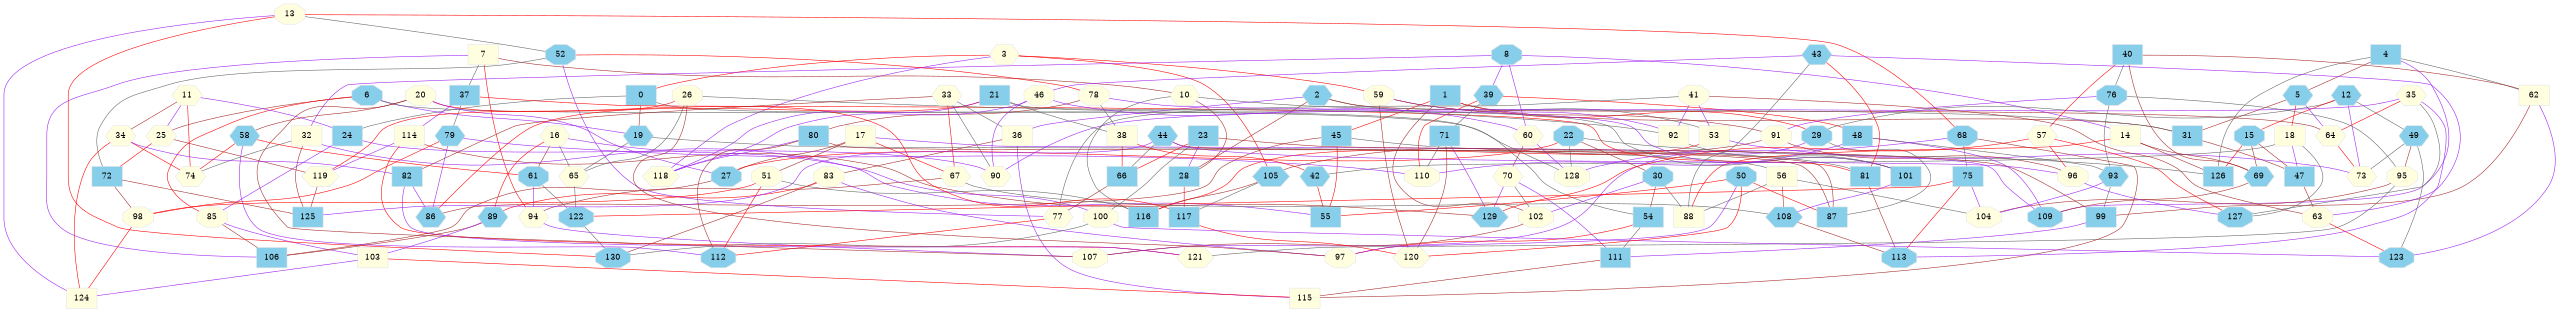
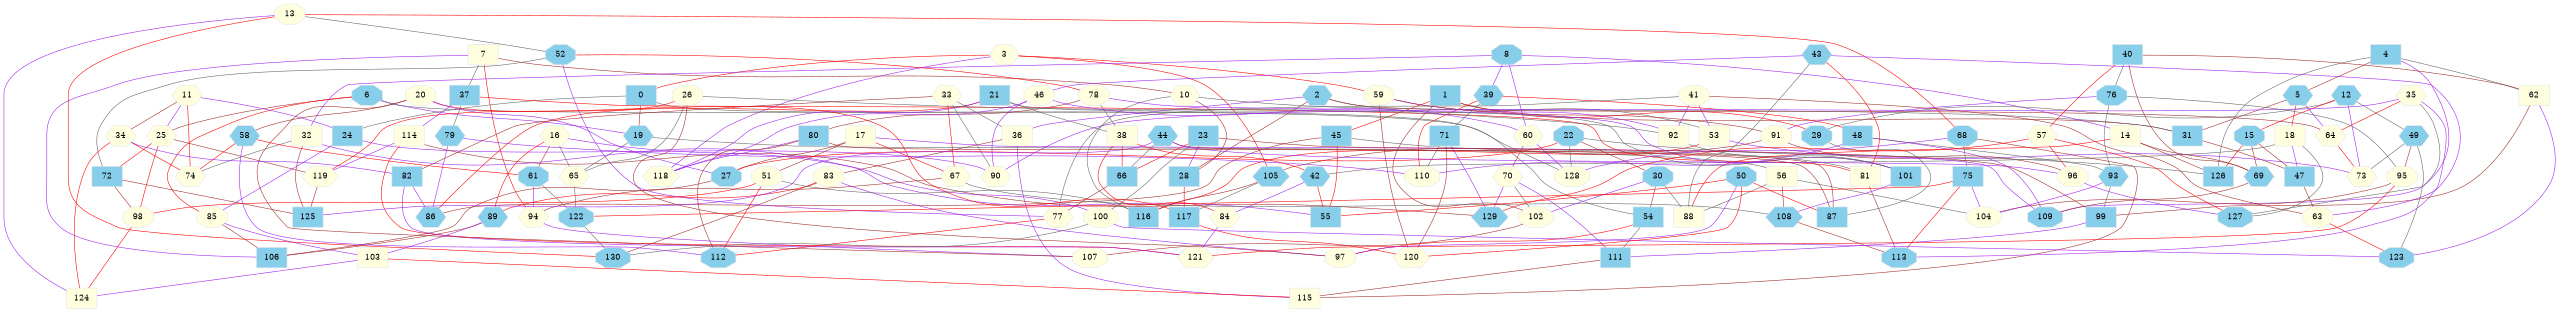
  graph {
    node [color=gray90 fillcolor=skyblue shape=box style=filled]
    edge [color=purple]
    29 [shape=octagon]
    1
    31
    45
    102 [fillcolor=lightyellow shape=octagon]
    107 [fillcolor=lightyellow shape=octagon]
    87
    47
    86 [shape=hexagon]
    55
-   81
+   81 [fillcolor=lightyellow]
    2 [shape=hexagon]
    28
    36 [fillcolor=lightyellow]
    53 [fillcolor=lightyellow]
    64 [fillcolor=lightyellow shape=hexagon]
    117
    83 [fillcolor=lightyellow shape=octagon]
    115 [fillcolor=lightyellow]
    116
    73 [fillcolor=lightyellow shape=hexagon]
    3 [fillcolor=lightyellow shape=hexagon]
    n23 [label=0]
    59 [fillcolor=lightyellow shape=octagon]
    105 [shape=hexagon]
    118 [fillcolor=lightyellow shape=hexagon]
    19 [shape=hexagon]
    24
    54
    92 [fillcolor=lightyellow]
    120 [fillcolor=lightyellow shape=hexagon]
    91 [fillcolor=lightyellow shape=octagon]
    5 [shape=hexagon]
    4
    62 [fillcolor=lightyellow]
    109 [shape=octagon]
    126
    18 [fillcolor=lightyellow]
    99
    123 [shape=octagon]
    42 [shape=hexagon]
    127 [shape=octagon]
    6 [shape=octagon]
    25 [fillcolor=lightyellow shape=hexagon]
    85 [fillcolor=lightyellow shape=octagon]
    128 [fillcolor=lightyellow shape=octagon]
    65 [fillcolor=lightyellow shape=hexagon]
    56 [fillcolor=lightyellow]
    72
    119 [fillcolor=lightyellow shape=hexagon]
    106
    103 [fillcolor=lightyellow]
    7 [fillcolor=lightyellow]
    10 [fillcolor=lightyellow shape=hexagon]
    37
    94 [fillcolor=lightyellow shape=hexagon]
    79 [shape=hexagon]
    114 [fillcolor=lightyellow]
    8 [shape=octagon]
    14 [fillcolor=lightyellow]
    32 [fillcolor=lightyellow]
    39 [shape=hexagon]
    60 [fillcolor=lightyellow shape=hexagon]
    69 [shape=hexagon]
    88 [fillcolor=lightyellow]
    74 [fillcolor=lightyellow shape=hexagon]
    125
    48
    71
    110 [fillcolor=lightyellow shape=octagon]
    70 [fillcolor=lightyellow shape=hexagon]
    90 [fillcolor=lightyellow shape=hexagon]
    97 [fillcolor=lightyellow shape=octagon]
    111
    11 [fillcolor=lightyellow shape=hexagon]
    34 [fillcolor=lightyellow shape=hexagon]
    124 [fillcolor=lightyellow]
    82
    12 [shape=hexagon]
    15 [shape=octagon]
    49 [shape=hexagon]
    95 [fillcolor=lightyellow shape=octagon]
    13 [fillcolor=lightyellow shape=octagon]
    52 [shape=octagon]
    68 [shape=octagon]
    130 [shape=octagon]
    77 [fillcolor=lightyellow shape=hexagon]
    78 [fillcolor=lightyellow shape=octagon]
    75
    63 [fillcolor=lightyellow shape=octagon]
    16 [fillcolor=lightyellow shape=hexagon]
    61 [shape=octagon]
    89 [shape=hexagon]
    100 [fillcolor=lightyellow shape=octagon]
    122 [shape=octagon]
    17 [fillcolor=lightyellow]
    27 [shape=octagon]
    51 [fillcolor=lightyellow shape=octagon]
    67 [fillcolor=lightyellow shape=hexagon]
    98 [fillcolor=lightyellow shape=octagon]
    112 [shape=octagon]
    108 [shape=hexagon]
+   84 [fillcolor=lightyellow shape=hexagon]
    104 [fillcolor=lightyellow shape=octagon]
    20 [fillcolor=lightyellow shape=octagon]
    58 [shape=hexagon]
    21
    38 [fillcolor=lightyellow]
    101
    66
    22 [shape=octagon]
    30 [shape=octagon]
    23
    26 [fillcolor=lightyellow shape=octagon]
    33 [fillcolor=lightyellow shape=hexagon]
    121 [fillcolor=lightyellow shape=hexagon]
    35 [fillcolor=lightyellow shape=hexagon]
    113 [shape=octagon]
    129 [shape=hexagon]
    93 [shape=hexagon]
    40
    57 [fillcolor=lightyellow shape=hexagon]
    76 [shape=octagon]
    96 [fillcolor=lightyellow shape=octagon]
    41 [fillcolor=lightyellow shape=octagon]
    43 [shape=hexagon]
    46 [fillcolor=lightyellow shape=octagon]
    44 [shape=hexagon]
    50 [shape=octagon]
    80
-   29 -- 107
    29 -- 87 [color=gray40]
    1 -- 29 [color=red]
    1 -- 31 [color=brown]
    1 -- 45 [color=red]
    1 -- 102 [color=brown]
    31 -- 47 [color=brown]
    45 -- 86 [color=brown]
    45 -- 55 [color=red]
    45 -- 81 [color=gray40]
    102 -- 107 [color=brown]
    47 -- 63 [color=brown]
    81 -- 113 [color=brown]
    2 -- 28 [color=brown]
    2 -- 36
    2 -- 53 [color=gray40]
    2 -- 64 [color=brown]
    28 -- 117 [color=red]
    36 -- 83 [color=brown]
    36 -- 115
    53 -- 116 [color=red]
    53 -- 73
    64 -- 73 [color=red]
    117 -- 120 [color=red]
    83 -- 97
    83 -- 130 [color=brown]
    83 -- 89 [color=red]
    3 -- n23 [color=red]
    3 -- 59 [color=red]
    3 -- 105 [color=red]
    3 -- 118
    n23 -- 19 [color=brown]
    n23 -- 24 [color=gray40]
    n23 -- 54 [color=gray40]
    59 -- 92
    59 -- 120 [color=brown]
    59 -- 91 [color=brown]
    105 -- 117 [color=gray40]
    105 -- 116 [color=brown]
    19 -- 65 [color=gray40]
    19 -- 56 [color=gray40]
    24 -- 85
    24 -- 90
    54 -- 97 [color=red]
    54 -- 111 [color=gray40]
    92 -- 101 [color=gray40]
    91 -- 105 [color=brown]
    91 -- 96 [color=brown]
    5 -- 31 [color=brown]
    5 -- 64
    5 -- 18 [color=red]
    4 -- 5 [color=brown]
    4 -- 62 [color=gray40]
    4 -- 109
    4 -- 126 [color=gray40]
    62 -- 99 [color=brown]
    62 -- 123
    18 -- 47
    18 -- 42 [color=gray40]
    18 -- 127 [color=gray40]
    99 -- 111
    42 -- 55 [color=red]
+   42 -- 84
    6 -- 19
    6 -- 25 [color=brown]
    6 -- 85 [color=red]
    6 -- 128 [color=gray40]
    25 -- 72 [color=red]
    25 -- 119 [color=brown]
    85 -- 106 [color=brown]
    85 -- 103
    65 -- 122 [color=gray40]
    56 -- 88 [color=gray40]
    56 -- 108 [color=brown]
    56 -- 104 [color=gray40]
    72 -- 125 [color=brown]
    72 -- 98 [color=brown]
    119 -- 125 [color=brown]
    103 -- 115 [color=red]
    103 -- 124
    7 -- 106
    7 -- 10 [color=brown]
    7 -- 37 [color=gray40]
    7 -- 94 [color=red]
    10 -- 31 [color=gray40]
    10 -- 28 [color=brown]
    10 -- 116 [color=gray40]
    37 -- 81 [color=red]
    37 -- 79 [color=gray40]
    37 -- 114
    94 -- 107
    79 -- 86
    79 -- 110
-   79 -- 98 [color=red]
+   25 -- 98 [color=red]
    114 -- 119
    114 -- 121 [color=red]
    114 -- 129 [color=brown]
    8 -- 14
    8 -- 32
    8 -- 39
    8 -- 60
    14 -- 126 [color=brown]
    14 -- 69 [color=brown]
    14 -- 88 [color=red]
    32 -- 55
    32 -- 74 [color=gray40]
    32 -- 125 [color=brown]
    39 -- 48 [color=red]
    39 -- 71 [color=gray40]
    39 -- 110 [color=red]
    60 -- 128
    60 -- 70 [color=brown]
    69 -- 109 [color=brown]
    48 -- 109
    48 -- 110
    48 -- 93 [color=gray40]
    71 -- 120 [color=brown]
    71 -- 110 [color=gray40]
    71 -- 129
    70 -- 102 [color=gray40]
    70 -- 111
    70 -- 129
    111 -- 115 [color=brown]
    11 -- 24
    11 -- 25
    11 -- 74 [color=red]
    11 -- 34 [color=brown]
    34 -- 74 [color=red]
    34 -- 124 [color=red]
    34 -- 82
    82 -- 86
    82 -- 121
    12 -- 29 [color=gray40]
    12 -- 73
    12 -- 15 [color=red]
    12 -- 49 [color=gray40]
    15 -- 47 [color=brown]
    15 -- 126 [color=red]
    15 -- 69 [color=brown]
    49 -- 73 [color=gray40]
    49 -- 123 [color=gray40]
    49 -- 95 [color=brown]
    95 -- 104 [color=brown]
-   95 -- 121 [color=gray40]
+   95 -- 121 [color=red]
    13 -- 124
    13 -- 52 [color=gray40]
    13 -- 68 [color=red]
    13 -- 130 [color=red]
    52 -- 72 [color=gray40]
    52 -- 77
    52 -- 78 [color=red]
    68 -- 115 [color=brown]
    68 -- 128
    68 -- 75 [color=gray40]
    77 -- 112 [color=red]
    78 -- 38 [color=gray40]
    78 -- 101
    78 -- 80 [color=brown]
    75 -- 122 [color=red]
    75 -- 104
    75 -- 113 [color=red]
    63 -- 123 [color=red]
    16 -- 65 [color=gray40]
    16 -- 61 [color=brown]
    16 -- 89 [color=red]
    16 -- 100
    61 -- 94
    61 -- 122 [color=gray40]
    89 -- 106 [color=brown]
    89 -- 103
    100 -- 123
    100 -- 130 [color=gray40]
    122 -- 130 [color=gray40]
    17 -- 109
    17 -- 27 [color=brown]
    17 -- 51 [color=brown]
    17 -- 67 [color=red]
    27 -- 106 [color=brown]
    51 -- 116 [color=gray40]
    51 -- 98 [color=red]
    51 -- 112 [color=red]
    67 -- 94 [color=brown]
    67 -- 108 [color=gray40]
    98 -- 124 [color=red]
    108 -- 113 [color=brown]
+   84 -- 121
    20 -- 107 [color=brown]
    20 -- 117 [color=red]
    20 -- 27
    20 -- 58 [color=brown]
    58 -- 74 [color=red]
    58 -- 61 [color=red]
    58 -- 112
    21 -- 86 [color=red]
    21 -- 118
    21 -- 38 [color=gray40]
    21 -- 101 [color=gray40]
    38 -- 42 [color=red]
+   38 -- 84 [color=red]
    38 -- 66 [color=red]
    101 -- 108
    66 -- 77 [color=brown]
    22 -- 126 [color=gray40]
    22 -- 128 [color=gray40]
    22 -- 27 [color=red]
    22 -- 30 [color=brown]
    30 -- 102
    30 -- 54 [color=brown]
    30 -- 88 [color=gray40]
    23 -- 28
    23 -- 99 [color=brown]
    23 -- 100 [color=gray40]
    23 -- 66 [color=red]
    26 -- 92 [color=gray40]
    26 -- 65 [color=gray40]
    26 -- 119 [color=red]
    26 -- 97 [color=brown]
    33 -- 36 [color=gray40]
    33 -- 90 [color=gray40]
    33 -- 82 [color=brown]
    33 -- 67 [color=red]
    35 -- 64 [color=red]
    35 -- 127 [color=gray40]
    35 -- 90
    35 -- 113
    93 -- 99 [color=gray40]
    93 -- 104
    40 -- 62 [color=brown]
    40 -- 69 [color=brown]
    40 -- 57 [color=red]
    40 -- 76 [color=gray40]
    57 -- 127 [color=red]
    57 -- 129 [color=red]
    57 -- 96 [color=red]
    76 -- 91
    76 -- 95 [color=gray40]
    76 -- 93 [color=gray40]
    96 -- 127
    41 -- 53
    41 -- 92
    41 -- 77 [color=gray40]
    41 -- 63 [color=brown]
    43 -- 81 [color=red]
    43 -- 88 [color=gray40]
    43 -- 63
    43 -- 46
    46 -- 118
    46 -- 60
    46 -- 90
    44 -- 87 [color=brown]
    44 -- 125
    44 -- 66 [color=gray40]
    44 -- 96
    50 -- 87 [color=red]
    50 -- 55 [color=red]
    50 -- 120 [color=red]
    50 -- 97
    80 -- 87 [color=brown]
    80 -- 118
    80 -- 112 [color=brown]
  }
